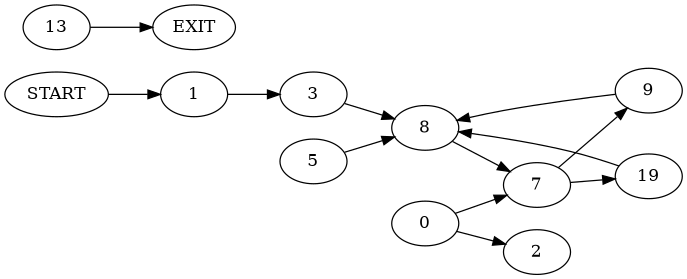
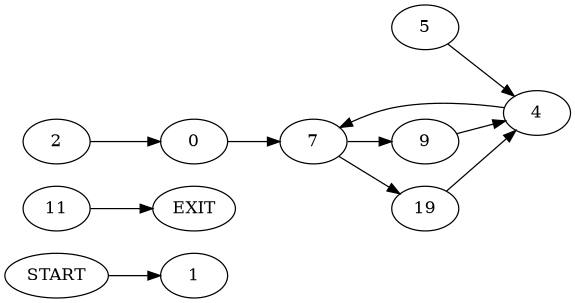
  digraph {
    rankdir=LR
    n1 [label=START]
    1
-   3
    n4 [label=EXIT]
-   11 [label=13]
+   11
    n6 [label=0]
    2
-   4 [label=8]
+   4
    5
    7
    9
    n12 [label=19]
    n1 -> 1
-   1 -> 3
-   3 -> 4
    11 -> n4
    n6 -> 7
-   n6 -> 2
+   2 -> n6
    4 -> 7
    5 -> 4
    7 -> 9
    7 -> n12
    9 -> 4
    n12 -> 4
  }
